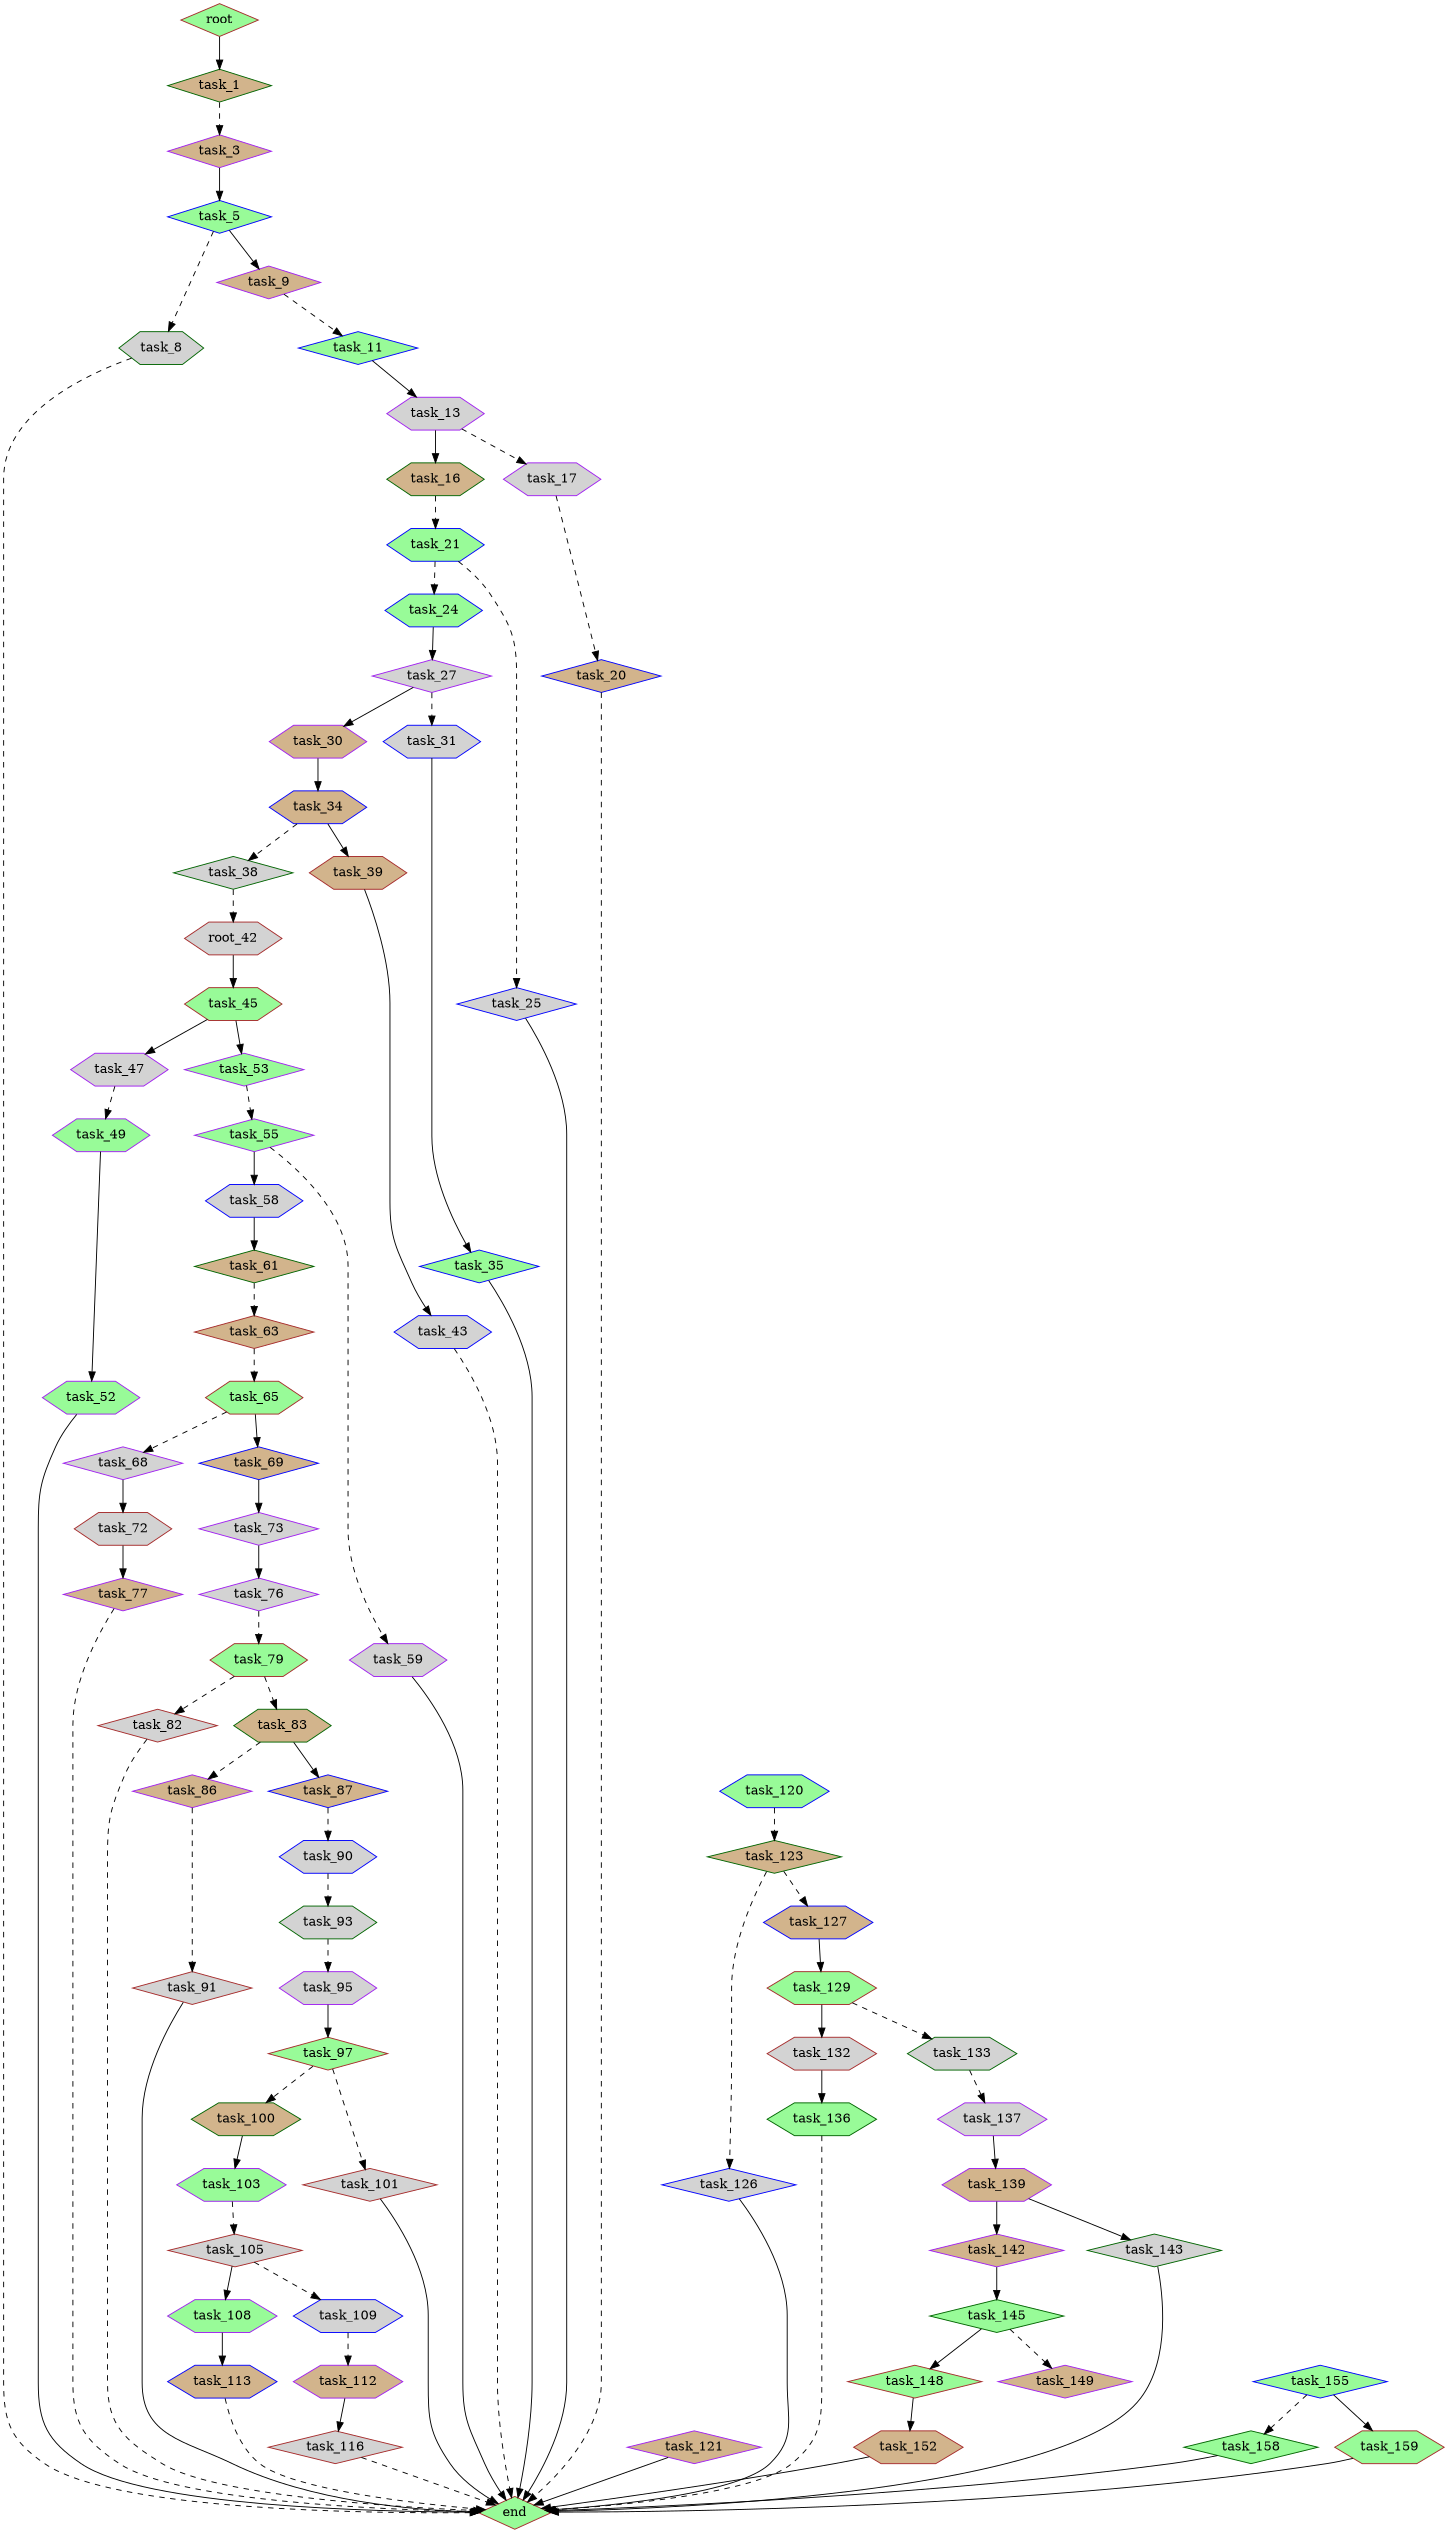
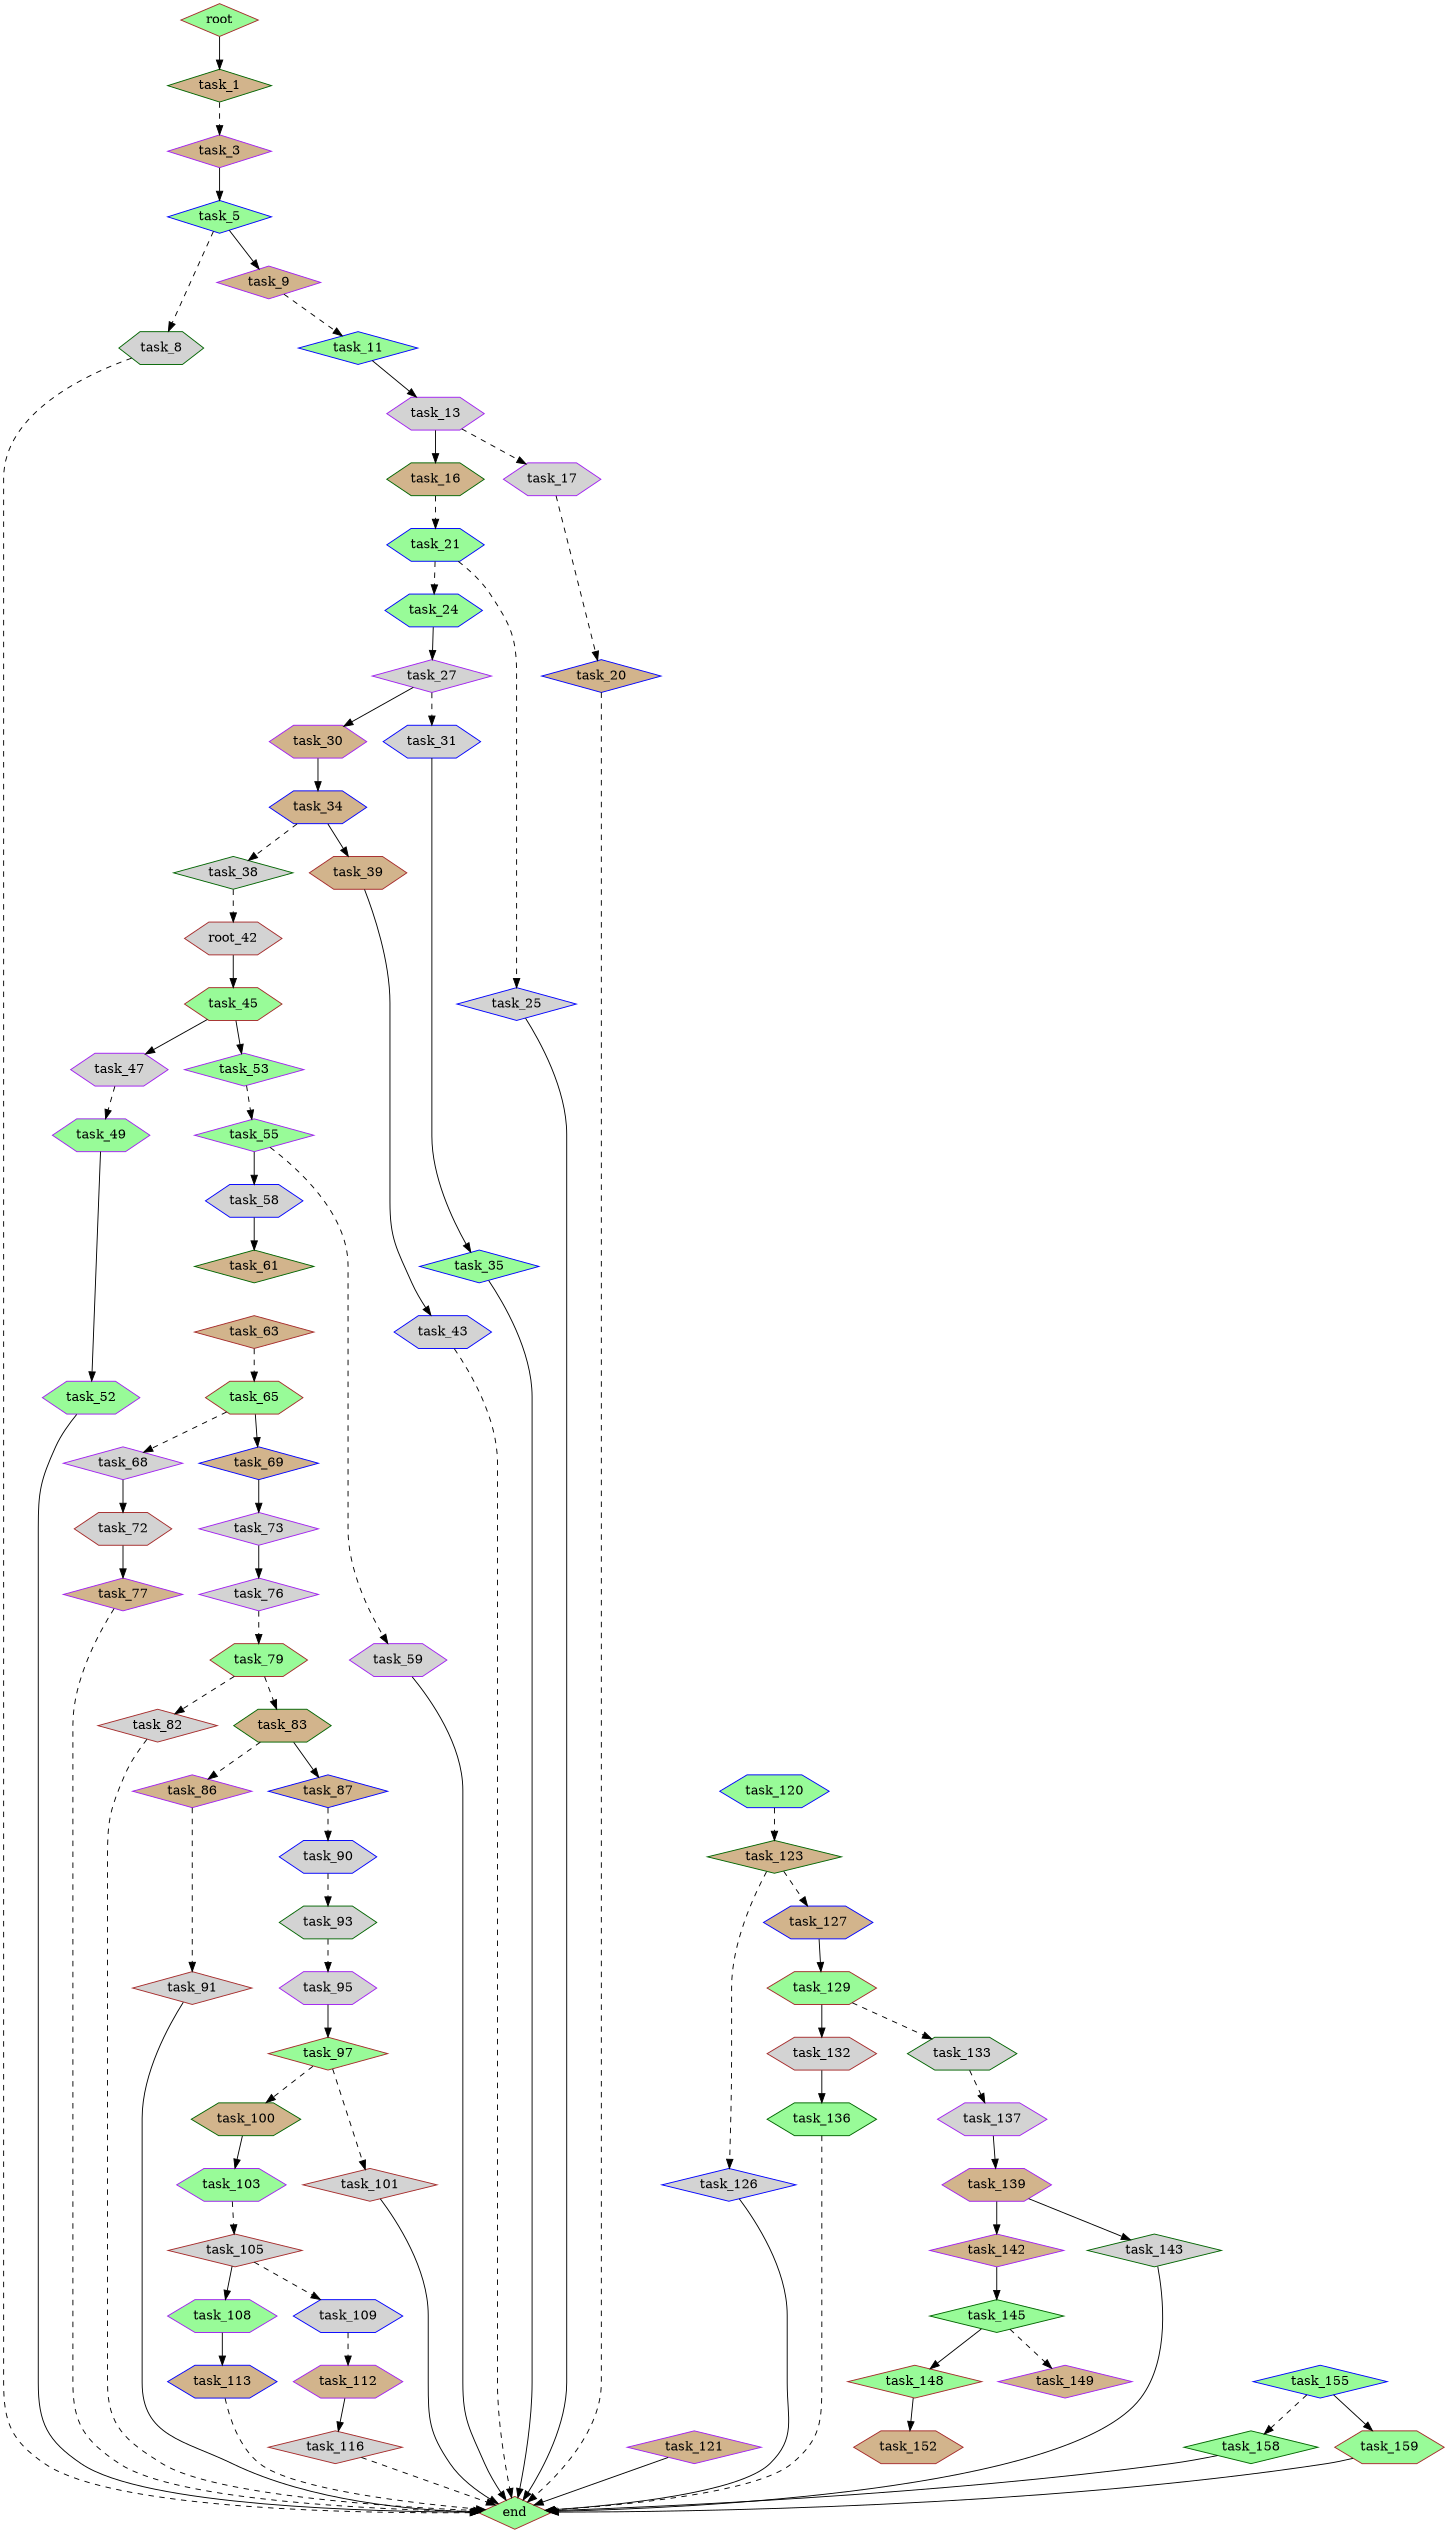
  digraph {
    node [color=purple fillcolor=lightgrey shape=hexagon style=filled]
    edge [style=solid]
    root [color=brown fillcolor=palegreen shape=diamond]
    task_1 [color=darkgreen fillcolor=tan shape=diamond]
    task_3 [fillcolor=tan shape=diamond]
    task_5 [color=blue fillcolor=palegreen shape=diamond]
    task_8 [color=darkgreen]
    task_9 [fillcolor=tan shape=diamond]
    end [color=brown fillcolor=palegreen shape=diamond]
    task_11 [color=blue fillcolor=palegreen shape=diamond]
    task_13
    task_16 [color=darkgreen fillcolor=tan]
    task_17
    task_21 [color=blue fillcolor=palegreen]
    task_20 [color=blue fillcolor=tan shape=diamond]
    task_24 [color=blue fillcolor=palegreen]
    task_25 [color=blue shape=diamond]
    task_27 [shape=diamond]
    task_30 [fillcolor=tan]
    task_31 [color=blue]
    task_34 [color=blue fillcolor=tan]
    task_35 [color=blue fillcolor=palegreen shape=diamond]
    task_38 [color=darkgreen shape=diamond]
    task_39 [color=brown fillcolor=tan]
    n23 [color=brown label=root_42]
    task_43 [color=blue]
    task_45 [color=brown fillcolor=palegreen]
    task_47
    task_53 [fillcolor=palegreen shape=diamond]
    task_49 [fillcolor=palegreen]
    task_52 [fillcolor=palegreen]
    task_55 [fillcolor=palegreen shape=diamond]
    task_58 [color=blue]
    task_59
    task_61 [color=darkgreen fillcolor=tan shape=diamond]
    task_63 [color=brown fillcolor=tan shape=diamond]
    task_65 [color=brown fillcolor=palegreen]
    task_68 [shape=diamond]
    task_69 [color=blue fillcolor=tan shape=diamond]
    task_72 [color=brown]
    task_73 [shape=diamond]
    task_77 [fillcolor=tan shape=diamond]
    task_76 [shape=diamond]
    task_79 [color=brown fillcolor=palegreen]
    task_82 [color=brown shape=diamond]
    task_83 [color=darkgreen fillcolor=tan]
    task_86 [fillcolor=tan shape=diamond]
    task_87 [color=blue fillcolor=tan shape=diamond]
    task_91 [color=brown shape=diamond]
    task_90 [color=blue]
    task_93 [color=darkgreen]
    task_95
    task_97 [color=brown fillcolor=palegreen shape=diamond]
    task_100 [color=darkgreen fillcolor=tan]
    task_101 [color=brown shape=diamond]
    task_103 [fillcolor=palegreen]
    task_105 [color=brown shape=diamond]
    task_108 [fillcolor=palegreen]
    task_109 [color=blue]
    task_113 [color=blue fillcolor=tan]
    task_112 [fillcolor=tan]
    task_116 [color=brown shape=diamond]
    task_120 [color=blue fillcolor=palegreen]
    task_123 [color=darkgreen fillcolor=tan shape=diamond]
    task_121 [fillcolor=tan shape=diamond]
    task_126 [color=blue shape=diamond]
    task_127 [color=blue fillcolor=tan]
    task_129 [color=brown fillcolor=palegreen]
    task_132 [color=brown]
    task_133 [color=darkgreen]
    task_136 [color=darkgreen fillcolor=palegreen]
    task_137
    task_139 [fillcolor=tan]
    task_142 [fillcolor=tan shape=diamond]
    task_143 [color=darkgreen shape=diamond]
    task_145 [color=darkgreen fillcolor=palegreen shape=diamond]
    task_148 [color=brown fillcolor=palegreen shape=diamond]
    task_149 [fillcolor=tan shape=diamond]
    task_152 [color=brown fillcolor=tan]
    task_155 [color=blue fillcolor=palegreen shape=diamond]
    task_158 [color=darkgreen fillcolor=palegreen shape=diamond]
    task_159 [color=brown fillcolor=palegreen]
    root -> task_1
    task_1 -> task_3 [style=dashed]
    task_3 -> task_5
    task_5 -> task_8 [style=dashed]
    task_5 -> task_9
    task_8 -> end [style=dashed]
    task_9 -> task_11 [style=dashed]
    task_11 -> task_13
    task_13 -> task_16
    task_13 -> task_17 [style=dashed]
    task_16 -> task_21 [style=dashed]
    task_17 -> task_20 [style=dashed]
    task_21 -> task_24 [style=dashed]
    task_21 -> task_25 [style=dashed]
    task_20 -> end [style=dashed]
    task_24 -> task_27
    task_25 -> end
    task_27 -> task_30
    task_27 -> task_31 [style=dashed]
    task_30 -> task_34
    task_31 -> task_35
    task_34 -> task_38 [style=dashed]
    task_34 -> task_39
    task_35 -> end
    task_38 -> n23 [style=dashed]
    task_39 -> task_43
    n23 -> task_45
    task_43 -> end [style=dashed]
    task_45 -> task_47
    task_45 -> task_53
    task_47 -> task_49 [style=dashed]
    task_53 -> task_55 [style=dashed]
    task_49 -> task_52
    task_52 -> end
    task_55 -> task_58
    task_55 -> task_59 [style=dashed]
    task_58 -> task_61
    task_59 -> end
-   task_61 -> task_63 [style=dashed]
    task_63 -> task_65 [style=dashed]
    task_65 -> task_68 [style=dashed]
    task_65 -> task_69
    task_68 -> task_72
    task_69 -> task_73
    task_72 -> task_77
    task_73 -> task_76
    task_77 -> end [style=dashed]
    task_76 -> task_79 [style=dashed]
    task_79 -> task_82 [style=dashed]
    task_79 -> task_83 [style=dashed]
    task_82 -> end [style=dashed]
    task_83 -> task_86 [style=dashed]
    task_83 -> task_87
    task_86 -> task_91 [style=dashed]
    task_87 -> task_90 [style=dashed]
    task_91 -> end
    task_90 -> task_93 [style=dashed]
    task_93 -> task_95 [style=dashed]
    task_95 -> task_97
    task_97 -> task_100 [style=dashed]
    task_97 -> task_101 [style=dashed]
    task_100 -> task_103
    task_101 -> end
    task_103 -> task_105 [style=dashed]
    task_105 -> task_108
    task_105 -> task_109 [style=dashed]
    task_108 -> task_113
    task_109 -> task_112 [style=dashed]
    task_113 -> end [style=dashed]
    task_112 -> task_116
    task_116 -> end [style=dashed]
    task_120 -> task_123 [style=dashed]
    task_123 -> task_126 [style=dashed]
    task_123 -> task_127 [style=dashed]
    task_121 -> end
    task_126 -> end
    task_127 -> task_129
    task_129 -> task_132
    task_129 -> task_133 [style=dashed]
    task_132 -> task_136
    task_133 -> task_137 [style=dashed]
    task_136 -> end [style=dashed]
    task_137 -> task_139
    task_139 -> task_142
    task_139 -> task_143
    task_142 -> task_145
    task_143 -> end
    task_145 -> task_148
    task_145 -> task_149 [style=dashed]
    task_148 -> task_152
-   task_152 -> end
    task_155 -> task_158 [style=dashed]
    task_155 -> task_159
    task_158 -> end
    task_159 -> end
  }
